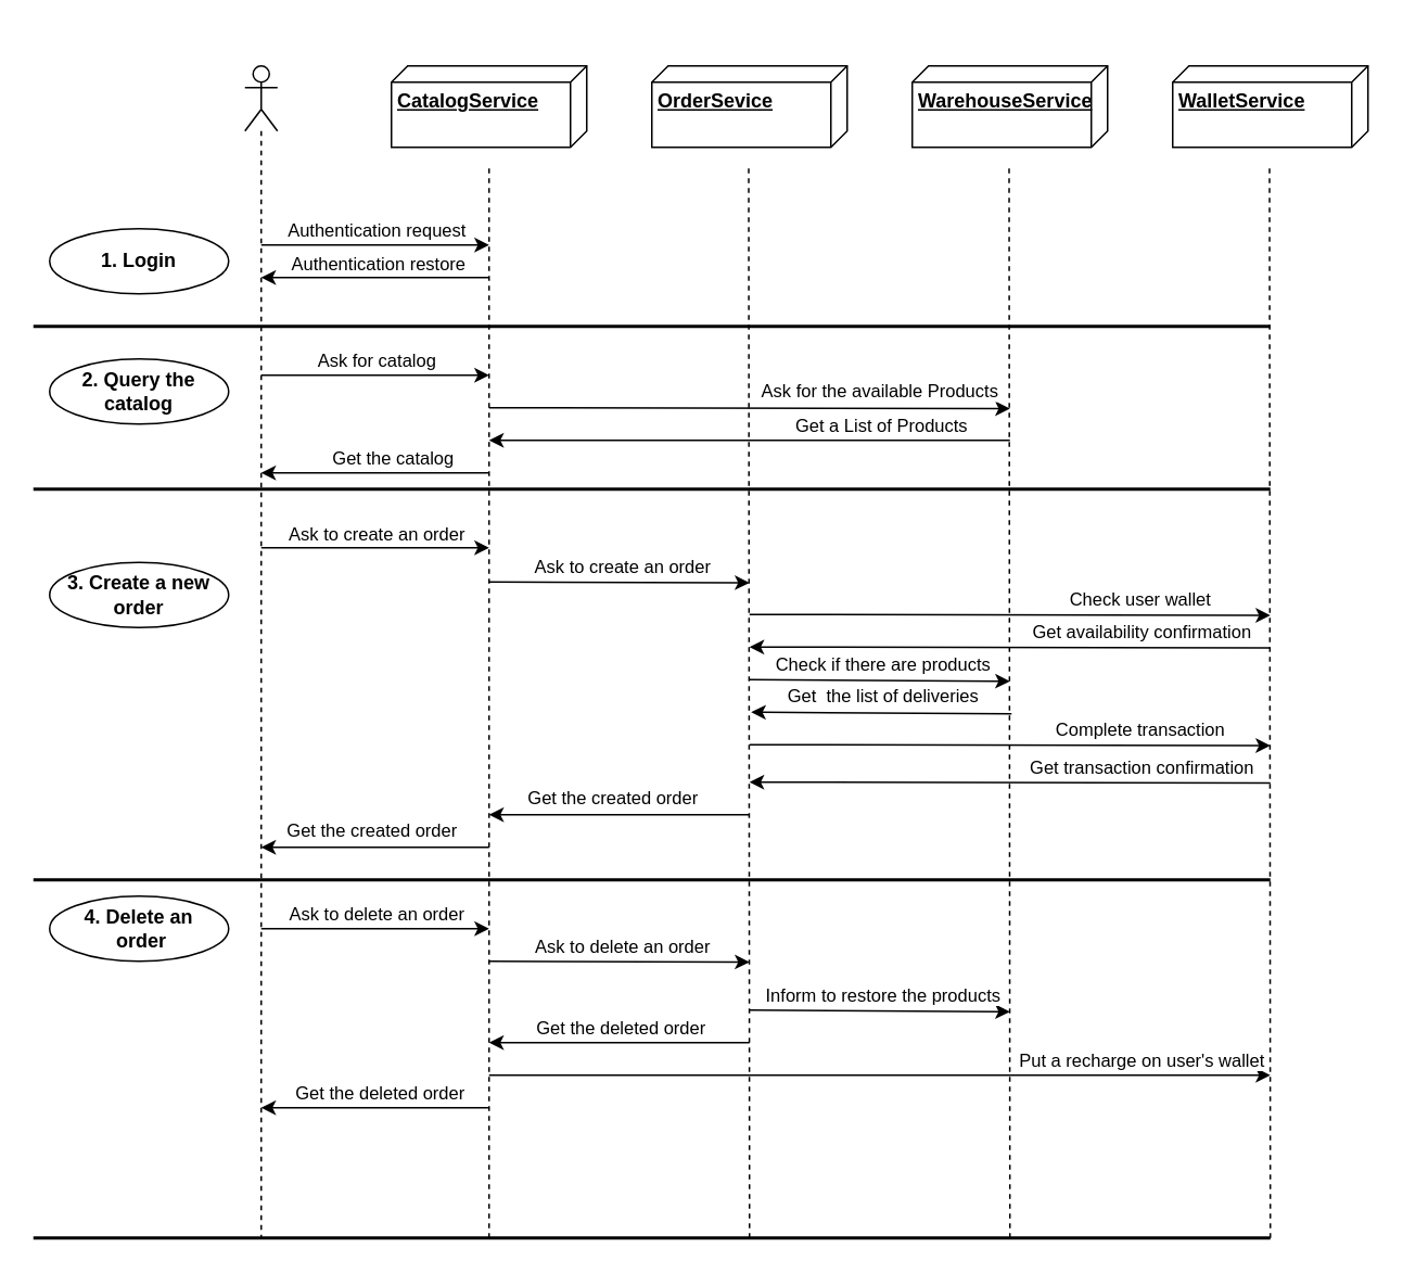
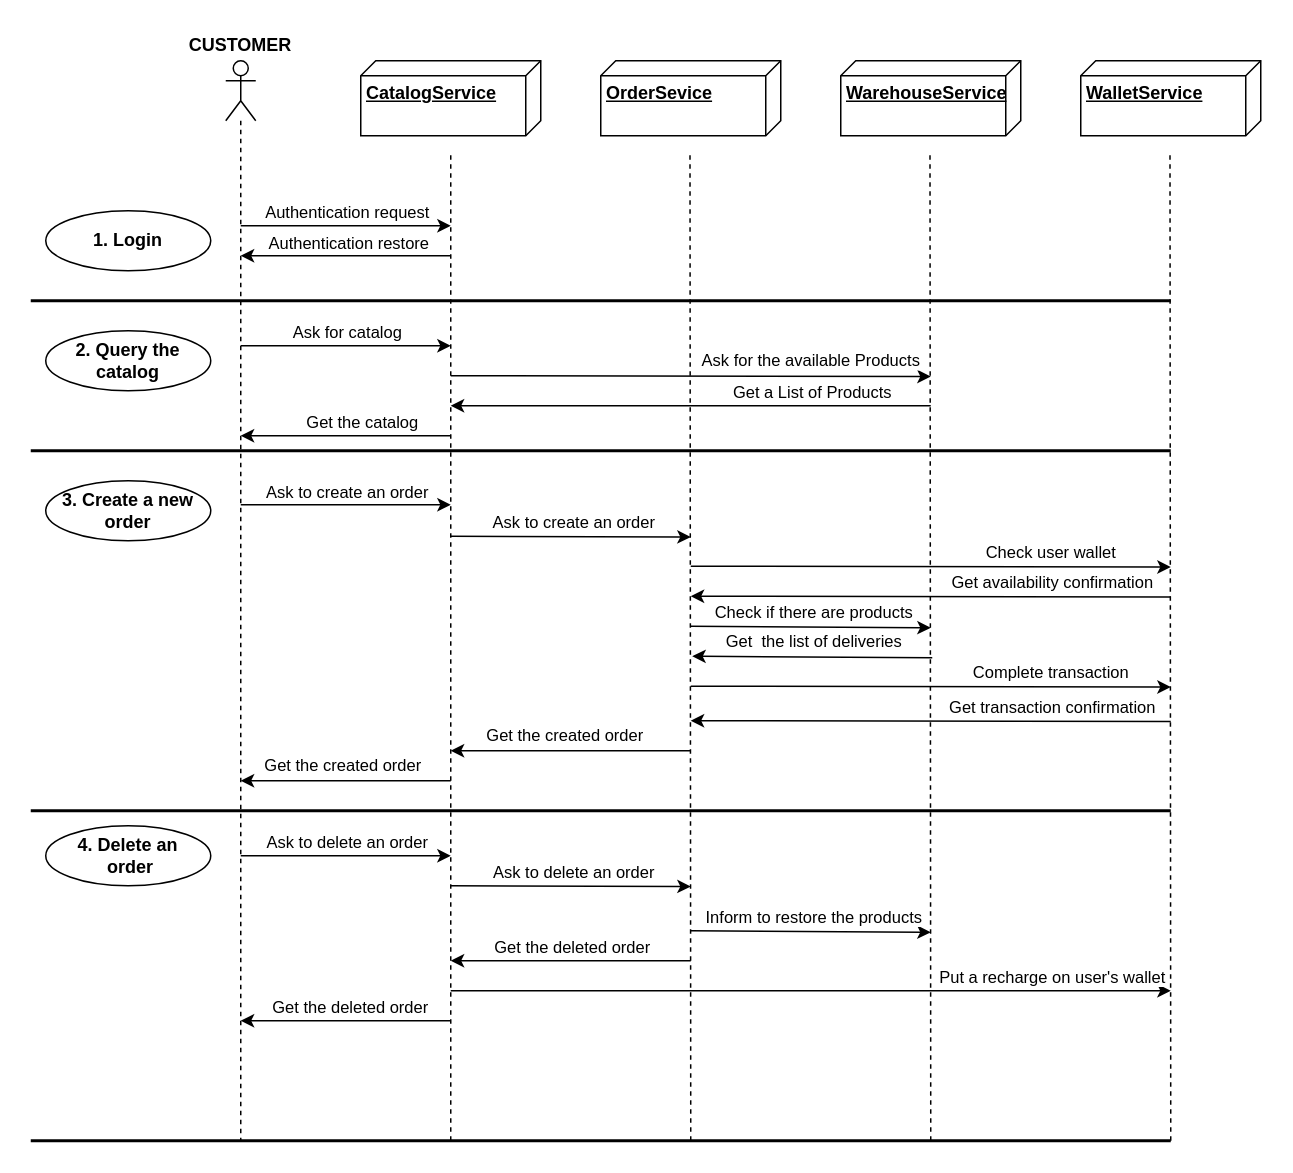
  <mxCell id="0" />
  <mxCell id="1" parent="0" />
  <mxCell id="2" value="" style="shape=umlLifeline;participant=umlActor;perimeter=lifelinePerimeter;whiteSpace=wrap;html=1;container=1;collapsible=0;recursiveResize=0;verticalAlign=top;spacingTop=36;outlineConnect=0;" parent="1" vertex="1"><mxGeometry x="150" y="40" width="20" height="720" as="geometry" /></mxCell>
- <mxCell id="3" value="3. Create a new order" style="ellipse;whiteSpace=wrap;html=1;fontStyle=1" parent="1" vertex="1"><mxGeometry x="30" y="345" width="110" height="40" as="geometry" /></mxCell>
+ <mxCell id="3" value="3. Create a new order" style="ellipse;whiteSpace=wrap;html=1;fontStyle=1" parent="1" vertex="1"><mxGeometry x="30" y="320" width="110" height="40" as="geometry" /></mxCell>
  <mxCell id="4" value="4. Delete an&lt;br&gt;&amp;nbsp;order" style="ellipse;whiteSpace=wrap;html=1;fontStyle=1" parent="1" vertex="1"><mxGeometry x="30" y="550" width="110" height="40" as="geometry" /></mxCell>
  <mxCell id="5" value="2. Query the catalog" style="ellipse;whiteSpace=wrap;html=1;fontStyle=1" parent="1" vertex="1"><mxGeometry x="30" y="220" width="110" height="40" as="geometry" /></mxCell>
  <mxCell id="6" value="1. Login" style="ellipse;whiteSpace=wrap;html=1;fontStyle=1" parent="1" vertex="1"><mxGeometry x="30" y="140" width="110" height="40" as="geometry" /></mxCell>
+ <mxCell id="7" value="CUSTOMER" style="text;html=1;strokeColor=none;fillColor=none;align=center;verticalAlign=middle;whiteSpace=wrap;rounded=0;fontStyle=1" parent="1" vertex="1"><mxGeometry x="120" y="20" width="80" height="20" as="geometry" /></mxCell>
  <mxCell id="8" value="CatalogService" style="verticalAlign=top;align=left;spacingTop=8;spacingLeft=2;spacingRight=12;shape=cube;size=10;direction=south;fontStyle=5;html=1;" parent="1" vertex="1"><mxGeometry x="240" y="40" width="120" height="50" as="geometry" /></mxCell>
  <mxCell id="9" value="OrderSevice" style="verticalAlign=top;align=left;spacingTop=8;spacingLeft=2;spacingRight=12;shape=cube;size=10;direction=south;fontStyle=5;html=1;" parent="1" vertex="1"><mxGeometry x="400" y="40" width="120" height="50" as="geometry" /></mxCell>
  <mxCell id="10" value="WarehouseService" style="verticalAlign=top;align=left;spacingTop=8;spacingLeft=2;spacingRight=12;shape=cube;size=10;direction=south;fontStyle=5;html=1;" parent="1" vertex="1"><mxGeometry x="560" y="40" width="120" height="50" as="geometry" /></mxCell>
  <mxCell id="11" value="WalletService" style="verticalAlign=top;align=left;spacingTop=8;spacingLeft=2;spacingRight=12;shape=cube;size=10;direction=south;fontStyle=5;html=1;" parent="1" vertex="1"><mxGeometry x="720" y="40" width="120" height="50" as="geometry" /></mxCell>
  <mxCell id="12" value="" style="endArrow=none;dashed=1;html=1;" parent="1" edge="1"><mxGeometry width="50" height="50" relative="1" as="geometry"><mxPoint x="300" y="760" as="sourcePoint" /><mxPoint x="300" y="100" as="targetPoint" /></mxGeometry></mxCell>
  <mxCell id="13" value="" style="endArrow=none;dashed=1;html=1;" parent="1" edge="1"><mxGeometry width="50" height="50" relative="1" as="geometry"><mxPoint x="460" y="760" as="sourcePoint" /><mxPoint x="459.5" y="100" as="targetPoint" /></mxGeometry></mxCell>
  <mxCell id="14" value="" style="endArrow=none;dashed=1;html=1;" parent="1" edge="1"><mxGeometry width="50" height="50" relative="1" as="geometry"><mxPoint x="620" y="760" as="sourcePoint" /><mxPoint x="619.5" y="100" as="targetPoint" /></mxGeometry></mxCell>
  <mxCell id="15" value="" style="endArrow=none;dashed=1;html=1;" parent="1" edge="1"><mxGeometry width="50" height="50" relative="1" as="geometry"><mxPoint x="780" y="760" as="sourcePoint" /><mxPoint x="779.5" y="100" as="targetPoint" /></mxGeometry></mxCell>
  <mxCell id="16" value="" style="endArrow=classic;html=1;" parent="1" edge="1"><mxGeometry width="50" height="50" relative="1" as="geometry"><mxPoint x="160" y="150" as="sourcePoint" /><mxPoint x="300" y="150" as="targetPoint" /></mxGeometry></mxCell>
  <mxCell id="17" value="Authentication request" style="edgeLabel;html=1;align=center;verticalAlign=middle;resizable=0;points=[];" parent="16" vertex="1" connectable="0"><mxGeometry x="0.229" y="-3" relative="1" as="geometry"><mxPoint x="-16" y="-13" as="offset" /></mxGeometry></mxCell>
  <mxCell id="18" value="" style="endArrow=classic;html=1;" parent="1" edge="1"><mxGeometry width="50" height="50" relative="1" as="geometry"><mxPoint x="300" y="170" as="sourcePoint" /><mxPoint x="160" y="170" as="targetPoint" /></mxGeometry></mxCell>
  <mxCell id="19" value="Authentication restore" style="edgeLabel;html=1;align=center;verticalAlign=middle;resizable=0;points=[];" parent="1" vertex="1" connectable="0"><mxGeometry x="248" y="124" as="geometry"><mxPoint x="-17" y="37" as="offset" /></mxGeometry></mxCell>
  <mxCell id="20" value="" style="endArrow=classic;html=1;" parent="1" edge="1"><mxGeometry width="50" height="50" relative="1" as="geometry"><mxPoint x="160" y="230" as="sourcePoint" /><mxPoint x="300" y="230" as="targetPoint" /></mxGeometry></mxCell>
  <mxCell id="21" value="Ask for catalog" style="edgeLabel;html=1;align=center;verticalAlign=middle;resizable=0;points=[];" parent="20" vertex="1" connectable="0"><mxGeometry x="0.229" y="-3" relative="1" as="geometry"><mxPoint x="-16" y="-13" as="offset" /></mxGeometry></mxCell>
  <mxCell id="22" value="" style="endArrow=classic;html=1;" parent="1" edge="1"><mxGeometry width="50" height="50" relative="1" as="geometry"><mxPoint x="300" y="250" as="sourcePoint" /><mxPoint x="620" y="250.5" as="targetPoint" /></mxGeometry></mxCell>
  <mxCell id="23" value="Ask for the available Products" style="edgeLabel;html=1;align=center;verticalAlign=middle;resizable=0;points=[];" parent="22" vertex="1" connectable="0"><mxGeometry x="0.229" y="-3" relative="1" as="geometry"><mxPoint x="43" y="-13.31" as="offset" /></mxGeometry></mxCell>
  <mxCell id="24" value="" style="endArrow=classic;html=1;" parent="1" edge="1"><mxGeometry width="50" height="50" relative="1" as="geometry"><mxPoint x="620" y="270" as="sourcePoint" /><mxPoint x="300" y="270" as="targetPoint" /></mxGeometry></mxCell>
  <mxCell id="25" value="Get a List of Products" style="edgeLabel;html=1;align=center;verticalAlign=middle;resizable=0;points=[];" parent="24" vertex="1" connectable="0"><mxGeometry x="0.229" y="-3" relative="1" as="geometry"><mxPoint x="117" y="-7" as="offset" /></mxGeometry></mxCell>
  <mxCell id="26" value="" style="endArrow=classic;html=1;" parent="1" edge="1"><mxGeometry width="50" height="50" relative="1" as="geometry"><mxPoint x="160" y="336" as="sourcePoint" /><mxPoint x="300" y="336" as="targetPoint" /></mxGeometry></mxCell>
  <mxCell id="27" value="Ask to create an order" style="edgeLabel;html=1;align=center;verticalAlign=middle;resizable=0;points=[];" parent="26" vertex="1" connectable="0"><mxGeometry x="0.229" y="-3" relative="1" as="geometry"><mxPoint x="-16" y="-12" as="offset" /></mxGeometry></mxCell>
  <mxCell id="28" value="" style="endArrow=classic;html=1;" parent="1" edge="1"><mxGeometry width="50" height="50" relative="1" as="geometry"><mxPoint x="300" y="357" as="sourcePoint" /><mxPoint x="460" y="357.5" as="targetPoint" /></mxGeometry></mxCell>
  <mxCell id="29" value="Ask to create an order" style="edgeLabel;html=1;align=center;verticalAlign=middle;resizable=0;points=[];" parent="28" vertex="1" connectable="0"><mxGeometry x="0.229" y="-3" relative="1" as="geometry"><mxPoint x="-16" y="-13" as="offset" /></mxGeometry></mxCell>
  <mxCell id="30" value="" style="endArrow=classic;html=1;" parent="1" edge="1"><mxGeometry width="50" height="50" relative="1" as="geometry"><mxPoint x="460" y="377" as="sourcePoint" /><mxPoint x="780" y="377.5" as="targetPoint" /></mxGeometry></mxCell>
  <mxCell id="31" value="Check user wallet" style="edgeLabel;html=1;align=center;verticalAlign=middle;resizable=0;points=[];" parent="30" vertex="1" connectable="0"><mxGeometry x="0.229" y="-3" relative="1" as="geometry"><mxPoint x="43" y="-13" as="offset" /></mxGeometry></mxCell>
  <mxCell id="32" value="" style="endArrow=classic;html=1;" parent="1" edge="1"><mxGeometry width="50" height="50" relative="1" as="geometry"><mxPoint x="780" y="397.5" as="sourcePoint" /><mxPoint x="460" y="397" as="targetPoint" /></mxGeometry></mxCell>
  <mxCell id="33" value="Get availability confirmation" style="edgeLabel;html=1;align=center;verticalAlign=middle;resizable=0;points=[];" parent="32" vertex="1" connectable="0"><mxGeometry x="0.229" y="-3" relative="1" as="geometry"><mxPoint x="117" y="-7.19" as="offset" /></mxGeometry></mxCell>
  <mxCell id="34" value="" style="endArrow=classic;html=1;" parent="1" edge="1"><mxGeometry width="50" height="50" relative="1" as="geometry"><mxPoint x="460" y="417" as="sourcePoint" /><mxPoint x="620" y="418" as="targetPoint" /></mxGeometry></mxCell>
  <mxCell id="35" value="Check if there are products" style="edgeLabel;html=1;align=center;verticalAlign=middle;resizable=0;points=[];" parent="34" vertex="1" connectable="0"><mxGeometry x="0.229" y="-3" relative="1" as="geometry"><mxPoint x="-16" y="-13" as="offset" /></mxGeometry></mxCell>
  <mxCell id="36" value="" style="endArrow=classic;html=1;" parent="1" edge="1"><mxGeometry width="50" height="50" relative="1" as="geometry"><mxPoint x="621" y="438" as="sourcePoint" /><mxPoint x="461" y="437" as="targetPoint" /></mxGeometry></mxCell>
  <mxCell id="37" value="Get&amp;nbsp; the list of deliveries" style="edgeLabel;html=1;align=center;verticalAlign=middle;resizable=0;points=[];" parent="36" vertex="1" connectable="0"><mxGeometry x="0.229" y="-3" relative="1" as="geometry"><mxPoint x="17.98" y="-7.39" as="offset" /></mxGeometry></mxCell>
  <mxCell id="38" value="" style="endArrow=classic;html=1;" parent="1" edge="1"><mxGeometry width="50" height="50" relative="1" as="geometry"><mxPoint x="460" y="457" as="sourcePoint" /><mxPoint x="780" y="457.5" as="targetPoint" /></mxGeometry></mxCell>
  <mxCell id="39" value="Complete transaction" style="edgeLabel;html=1;align=center;verticalAlign=middle;resizable=0;points=[];" parent="38" vertex="1" connectable="0"><mxGeometry x="0.229" y="-3" relative="1" as="geometry"><mxPoint x="43" y="-13" as="offset" /></mxGeometry></mxCell>
  <mxCell id="40" value="" style="endArrow=classic;html=1;" parent="1" edge="1"><mxGeometry width="50" height="50" relative="1" as="geometry"><mxPoint x="460" y="500" as="sourcePoint" /><mxPoint x="300" y="500" as="targetPoint" /></mxGeometry></mxCell>
  <mxCell id="41" value="Get the created order" style="edgeLabel;html=1;align=center;verticalAlign=middle;resizable=0;points=[];" parent="40" vertex="1" connectable="0"><mxGeometry x="0.229" y="-3" relative="1" as="geometry"><mxPoint x="13.98" y="-7.39" as="offset" /></mxGeometry></mxCell>
  <mxCell id="42" value="" style="endArrow=classic;html=1;" parent="1" edge="1"><mxGeometry width="50" height="50" relative="1" as="geometry"><mxPoint x="300" y="290" as="sourcePoint" /><mxPoint x="160" y="290" as="targetPoint" /></mxGeometry></mxCell>
  <mxCell id="43" value="Get the catalog" style="edgeLabel;html=1;align=center;verticalAlign=middle;resizable=0;points=[];" parent="42" vertex="1" connectable="0"><mxGeometry x="0.229" y="-3" relative="1" as="geometry"><mxPoint x="26.55" y="-7" as="offset" /></mxGeometry></mxCell>
  <mxCell id="44" value="" style="endArrow=classic;html=1;" parent="1" edge="1"><mxGeometry width="50" height="50" relative="1" as="geometry"><mxPoint x="300" y="520" as="sourcePoint" /><mxPoint x="160" y="520" as="targetPoint" /></mxGeometry></mxCell>
  <mxCell id="45" value="Get the created order" style="edgeLabel;html=1;align=center;verticalAlign=middle;resizable=0;points=[];" parent="44" vertex="1" connectable="0"><mxGeometry x="0.229" y="-3" relative="1" as="geometry"><mxPoint x="13.98" y="-7.39" as="offset" /></mxGeometry></mxCell>
  <mxCell id="46" value="" style="endArrow=classic;html=1;" parent="1" edge="1"><mxGeometry width="50" height="50" relative="1" as="geometry"><mxPoint x="780" y="480.5" as="sourcePoint" /><mxPoint x="460" y="480" as="targetPoint" /></mxGeometry></mxCell>
  <mxCell id="47" value="Get transaction confirmation" style="edgeLabel;html=1;align=center;verticalAlign=middle;resizable=0;points=[];" parent="46" vertex="1" connectable="0"><mxGeometry x="0.229" y="-3" relative="1" as="geometry"><mxPoint x="117" y="-7.19" as="offset" /></mxGeometry></mxCell>
  <mxCell id="48" value="" style="endArrow=classic;html=1;" parent="1" edge="1"><mxGeometry width="50" height="50" relative="1" as="geometry"><mxPoint x="300" y="590" as="sourcePoint" /><mxPoint x="460" y="590.5" as="targetPoint" /></mxGeometry></mxCell>
  <mxCell id="49" value="Ask to delete an order" style="edgeLabel;html=1;align=center;verticalAlign=middle;resizable=0;points=[];" parent="48" vertex="1" connectable="0"><mxGeometry x="0.229" y="-3" relative="1" as="geometry"><mxPoint x="-16" y="-13" as="offset" /></mxGeometry></mxCell>
  <mxCell id="50" value="" style="endArrow=classic;html=1;" parent="1" edge="1"><mxGeometry width="50" height="50" relative="1" as="geometry"><mxPoint x="460" y="620" as="sourcePoint" /><mxPoint x="620" y="621" as="targetPoint" /></mxGeometry></mxCell>
  <mxCell id="51" value="Inform to restore the products" style="edgeLabel;html=1;align=center;verticalAlign=middle;resizable=0;points=[];" parent="50" vertex="1" connectable="0"><mxGeometry x="0.229" y="-3" relative="1" as="geometry"><mxPoint x="-16" y="-13" as="offset" /></mxGeometry></mxCell>
  <mxCell id="52" value="" style="endArrow=classic;html=1;" parent="1" edge="1"><mxGeometry width="50" height="50" relative="1" as="geometry"><mxPoint x="300" y="660" as="sourcePoint" /><mxPoint x="780" y="660" as="targetPoint" /></mxGeometry></mxCell>
  <mxCell id="53" value="Put a recharge on user's wallet" style="edgeLabel;html=1;align=center;verticalAlign=middle;resizable=0;points=[];" parent="52" vertex="1" connectable="0"><mxGeometry x="0.229" y="-3" relative="1" as="geometry"><mxPoint x="105" y="-13" as="offset" /></mxGeometry></mxCell>
  <mxCell id="54" value="" style="endArrow=classic;html=1;" parent="1" edge="1"><mxGeometry width="50" height="50" relative="1" as="geometry"><mxPoint x="460" y="640" as="sourcePoint" /><mxPoint x="300" y="640" as="targetPoint" /></mxGeometry></mxCell>
  <mxCell id="55" value="Get the deleted order" style="edgeLabel;html=1;align=center;verticalAlign=middle;resizable=0;points=[];" parent="54" vertex="1" connectable="0"><mxGeometry x="0.229" y="-3" relative="1" as="geometry"><mxPoint x="18" y="-7" as="offset" /></mxGeometry></mxCell>
  <mxCell id="56" value="" style="endArrow=classic;html=1;" parent="1" edge="1"><mxGeometry width="50" height="50" relative="1" as="geometry"><mxPoint x="160" y="570" as="sourcePoint" /><mxPoint x="300" y="570" as="targetPoint" /></mxGeometry></mxCell>
  <mxCell id="57" value="Ask to delete an order" style="edgeLabel;html=1;align=center;verticalAlign=middle;resizable=0;points=[];" parent="56" vertex="1" connectable="0"><mxGeometry x="0.229" y="-3" relative="1" as="geometry"><mxPoint x="-16" y="-13" as="offset" /></mxGeometry></mxCell>
  <mxCell id="58" value="" style="endArrow=none;html=1;strokeWidth=2;" parent="1" edge="1"><mxGeometry width="50" height="50" relative="1" as="geometry"><mxPoint y="200" as="sourcePoint" x="20" /><mxPoint x="780" y="200" as="targetPoint" /></mxGeometry></mxCell>
  <mxCell id="59" value="" style="endArrow=none;html=1;strokeWidth=2;" parent="1" edge="1"><mxGeometry width="50" height="50" relative="1" as="geometry"><mxPoint y="300" as="sourcePoint" x="20" /><mxPoint x="780" y="300" as="targetPoint" /></mxGeometry></mxCell>
  <mxCell id="60" value="" style="endArrow=none;html=1;strokeWidth=2;" parent="1" edge="1"><mxGeometry width="50" height="50" relative="1" as="geometry"><mxPoint y="540" as="sourcePoint" x="20" /><mxPoint x="780" y="540" as="targetPoint" /></mxGeometry></mxCell>
  <mxCell id="61" value="" style="endArrow=none;html=1;strokeWidth=2;" parent="1" edge="1"><mxGeometry width="50" height="50" relative="1" as="geometry"><mxPoint y="760" as="sourcePoint" x="20" /><mxPoint x="780" y="760" as="targetPoint" /></mxGeometry></mxCell>
  <mxCell id="62" value="" style="endArrow=classic;html=1;" parent="1" edge="1"><mxGeometry width="50" height="50" relative="1" as="geometry"><mxPoint x="300" y="680" as="sourcePoint" /><mxPoint x="160" y="680" as="targetPoint" /></mxGeometry></mxCell>
  <mxCell id="63" value="Get the deleted order" style="edgeLabel;html=1;align=center;verticalAlign=middle;resizable=0;points=[];" parent="62" vertex="1" connectable="0"><mxGeometry x="0.229" y="-3" relative="1" as="geometry"><mxPoint x="18" y="-7" as="offset" /></mxGeometry></mxCell>
